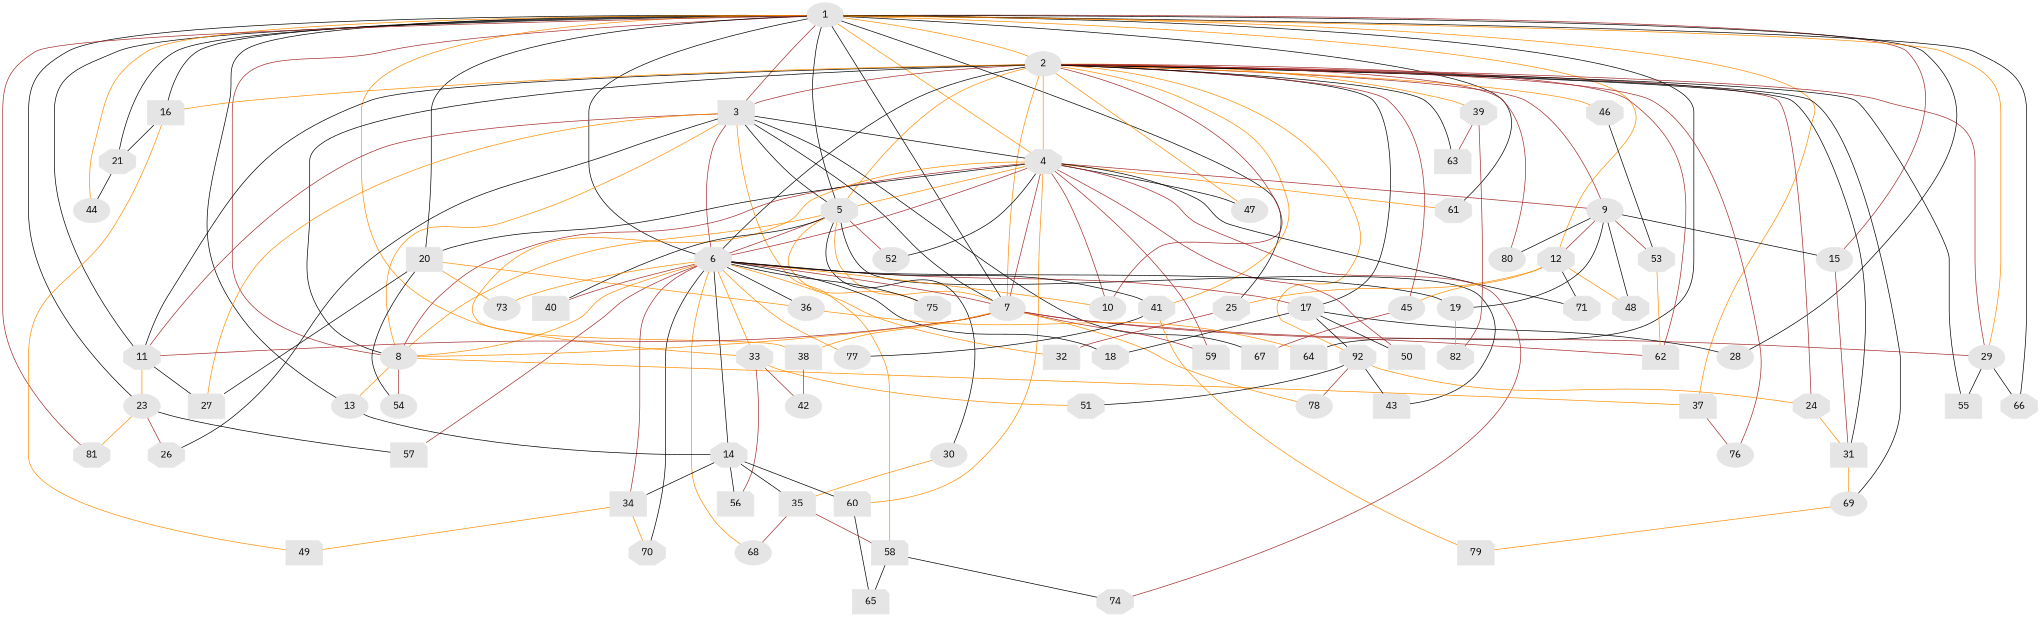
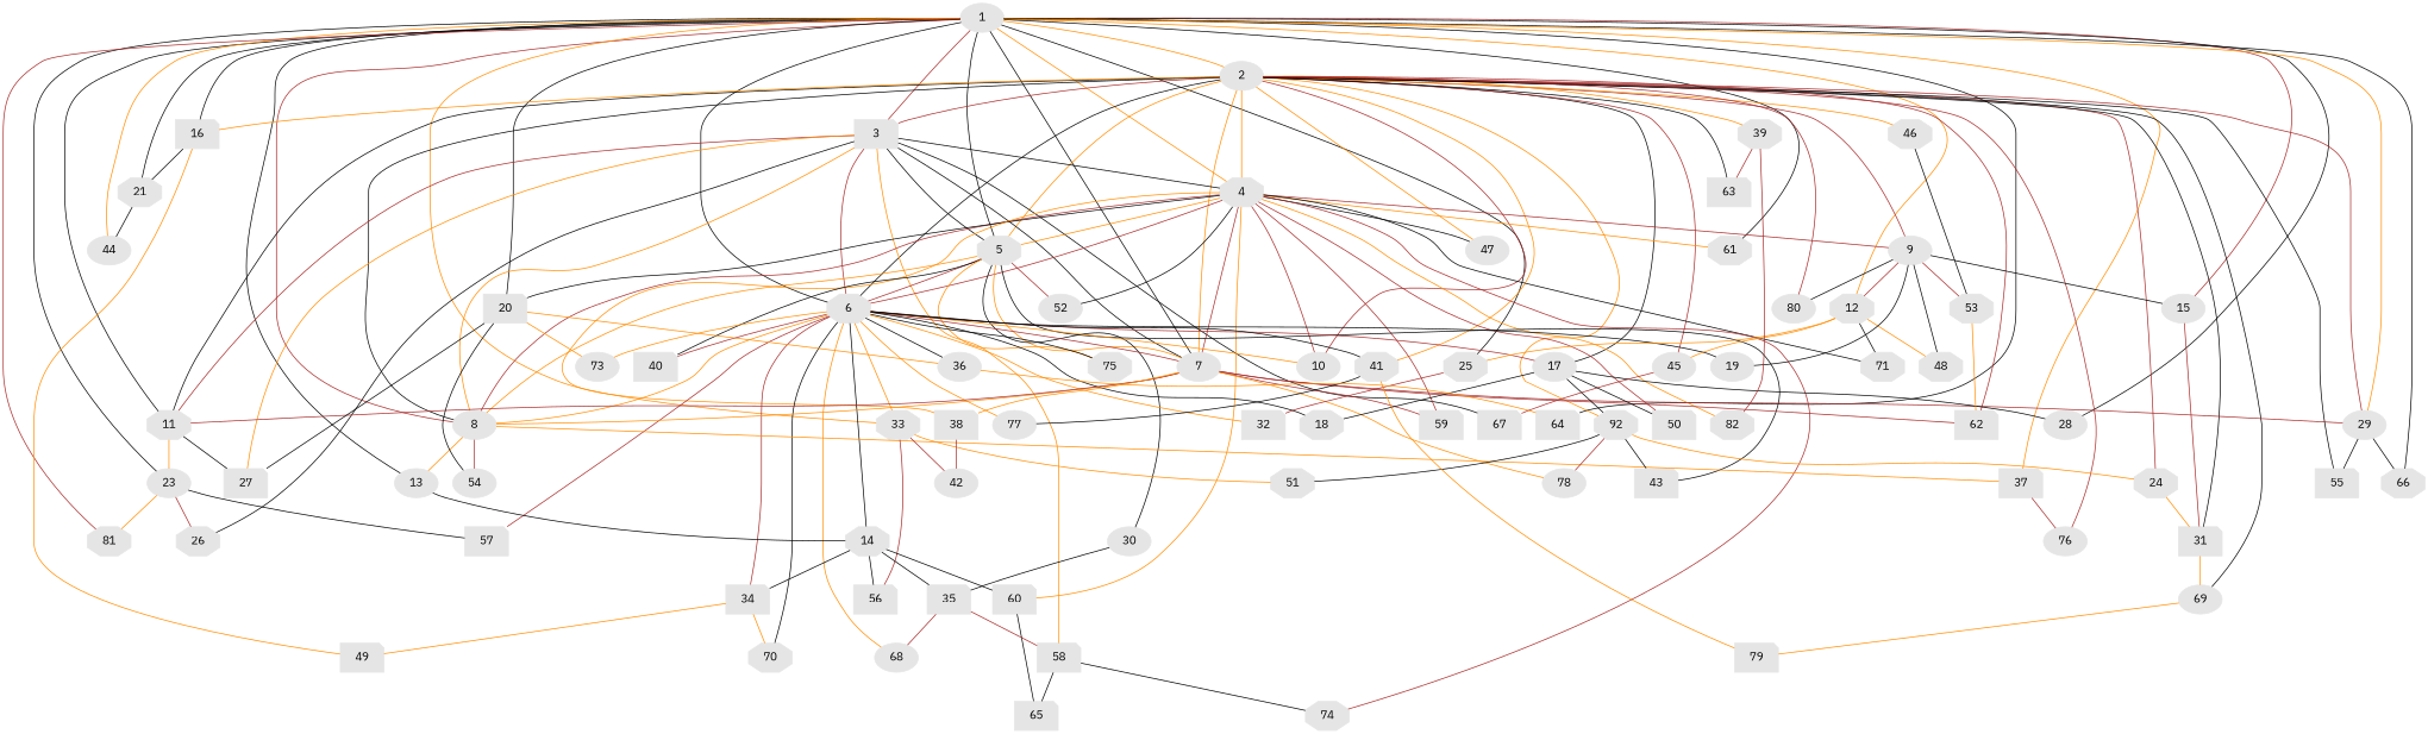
  graph {
    fontname="IBM Plex Sans"
    node [color=gray90 fontname="IBM Plex Sans" shape=ellipse style=filled]
    edge [color=black fontname="IBM Plex Sans" weight=1.0]
    1
    2
    3 [shape=note]
    4 [shape=octagon]
    5 [shape=octagon]
    6 [shape=octagon]
    7
    8
    11 [shape=octagon]
    12 [shape=octagon]
    13
    15
    16 [shape=note]
    20 [shape=note]
    21 [shape=octagon]
    23
    25 [shape=octagon]
    28
    33 [shape=octagon]
    37 [shape=note]
    44
    61 [shape=octagon]
    64 [shape=note]
    66 [shape=octagon]
    81 [shape=octagon]
    29
    24 [shape=octagon]
    9
    10
    17
    n31 [label=92 shape=octagon]
    31 [shape=note]
    39 [shape=octagon]
    41 [shape=octagon]
    45
    46 [shape=octagon]
    47
    55 [shape=note]
    62 [shape=note]
    63 [shape=note]
    69
    76
    80
    26 [shape=octagon]
    27 [shape=note]
    58 [shape=note]
    67 [shape=note]
    38 [shape=note]
    50 [shape=note]
    52
    59 [shape=note]
    60 [shape=note]
    71 [shape=octagon]
    74 [shape=octagon]
    82 [shape=octagon]
    30
    40 [shape=note]
    43 [shape=note]
    75 [shape=octagon]
    14 [shape=octagon]
    18 [shape=octagon]
    19
    32 [shape=note]
    34 [shape=note]
    36
    57 [shape=note]
    68
    70 [shape=octagon]
    73
    77
    78
    54
    48 [shape=octagon]
    49 [shape=note]
    56 [shape=note]
    51 [shape=octagon]
    42
    53 [shape=octagon]
    79 [shape=note]
    65 [shape=note]
    35 [shape=note]
    1 -- 2 [color=darkorange weight=8.0]
    1 -- 3 [color=brown weight=2.0]
    1 -- 4 [color=darkorange weight=2.0]
    1 -- 5 [weight=2.0]
    1 -- 6 [weight=3.0]
    1 -- 7 [weight=2.0]
    1 -- 8 [color=brown weight=3.0]
    1 -- 11 [weight=2.0]
    1 -- 12 [color=darkorange]
    1 -- 13
    1 -- 15 [color=brown]
    1 -- 16
    1 -- 20
    1 -- 21
    1 -- 23
    1 -- 25
    1 -- 28
    1 -- 33 [color=darkorange]
    1 -- 37 [color=darkorange]
    1 -- 44 [color=darkorange]
    1 -- 61
    1 -- 64
    1 -- 66
    1 -- 81 [color=brown]
    1 -- 29 [color=darkorange]
    2 -- 3 [color=brown weight=3.0]
    2 -- 4 [color=darkorange weight=3.0]
    2 -- 5 [color=darkorange weight=5.0]
    2 -- 6 [weight=3.0]
    2 -- 7 [color=darkorange weight=2.0]
    2 -- 8 [weight=4.0]
    2 -- 11
    2 -- 16 [color=darkorange]
    2 -- 29 [color=brown]
    2 -- 24 [color=brown]
    2 -- 9 [color=brown weight=4.0]
    2 -- 10 [color=brown]
    2 -- 17
    2 -- n31 [color=darkorange]
    2 -- 31
    2 -- 39 [color=darkorange weight=2.0]
    2 -- 41 [color=darkorange]
    2 -- 45 [color=brown]
    2 -- 46 [color=darkorange weight=2.0]
    2 -- 47 [color=darkorange]
    2 -- 55
    2 -- 62 [color=brown]
    2 -- 63
    2 -- 69
    2 -- 76 [color=brown]
    2 -- 80 [color=brown]
    3 -- 4
    3 -- 5
    3 -- 6 [color=brown]
    3 -- 7 [weight=2.0]
    3 -- 8 [color=darkorange]
    3 -- 11 [color=brown]
    3 -- 26
    3 -- 27 [color=darkorange]
    3 -- 58 [color=darkorange]
    3 -- 67
    4 -- 5 [color=darkorange]
    4 -- 6 [color=brown]
    4 -- 7 [color=brown weight=2.0]
    4 -- 8 [color=brown]
    4 -- 20
    4 -- 61 [color=darkorange]
    4 -- 9 [color=brown]
    4 -- 10 [color=brown]
    4 -- 47
    4 -- 38 [color=darkorange]
    4 -- 50 [color=brown]
    4 -- 52
    4 -- 59 [color=brown]
    4 -- 60 [color=darkorange]
    4 -- 71
    4 -- 74 [color=brown]
-   19 -- 82 [color=darkorange]
+   4 -- 82 [color=darkorange]
    5 -- 6 [color=brown]
    5 -- 7 [color=darkorange weight=2.0]
    5 -- 8 [color=darkorange]
    5 -- 52 [color=brown]
    5 -- 30
    5 -- 40
    5 -- 43
    5 -- 75 [color=darkorange]
    6 -- 7 [color=brown]
    6 -- 8 [color=darkorange]
    6 -- 33 [color=darkorange]
    6 -- 10 [color=darkorange]
    6 -- 17 [color=brown]
    6 -- 41
    6 -- 40 [color=brown]
    6 -- 75
    6 -- 14
    6 -- 18
    6 -- 19
    6 -- 32 [color=darkorange]
    6 -- 34 [color=brown]
    6 -- 36
    6 -- 57 [color=brown]
    6 -- 68 [color=darkorange]
    6 -- 70
    6 -- 73 [color=darkorange]
    6 -- 77 [color=darkorange]
    7 -- 8 [color=darkorange weight=2.0]
    7 -- 11 [color=brown]
    7 -- 29 [color=brown]
    7 -- 62 [color=brown]
    7 -- 38 [color=darkorange]
    7 -- 59 [color=brown]
    7 -- 78 [color=darkorange]
    8 -- 13 [color=darkorange]
    8 -- 37 [color=darkorange]
    8 -- 54 [color=brown]
    11 -- 23 [color=darkorange]
    11 -- 27
    12 -- 25 [color=darkorange]
    12 -- 45 [color=darkorange]
    12 -- 71
    12 -- 48 [color=darkorange]
    13 -- 14
    15 -- 31 [color=brown]
    16 -- 21
    16 -- 49 [color=darkorange]
    20 -- 27
    20 -- 36 [color=darkorange]
    20 -- 73 [color=darkorange]
    20 -- 54
    21 -- 44
    23 -- 81 [color=darkorange]
    23 -- 26 [color=brown]
    23 -- 57
    25 -- 32 [color=brown]
    33 -- 56 [color=brown]
    33 -- 51 [color=darkorange]
    33 -- 42 [color=brown]
    37 -- 76 [color=brown]
    29 -- 66
    29 -- 55
    24 -- 31 [color=darkorange]
    9 -- 12 [color=brown]
    9 -- 15
    9 -- 80
    9 -- 19
    9 -- 48
    9 -- 53 [color=brown]
    17 -- 28
    17 -- n31
    17 -- 50
    17 -- 18
    n31 -- 24 [color=darkorange]
    n31 -- 43
    n31 -- 78 [color=brown]
    n31 -- 51
    31 -- 69 [color=darkorange]
    39 -- 63 [color=brown]
    39 -- 82 [color=brown]
    41 -- 77
    41 -- 79 [color=darkorange]
    45 -- 67 [color=brown]
    46 -- 53
    69 -- 79 [color=darkorange]
    58 -- 74
    58 -- 65
    38 -- 42 [color=brown]
    60 -- 65
-   30 -- 35 [color=darkorange]
+   30 -- 35
    14 -- 60
    14 -- 34
    14 -- 56
    14 -- 35
    34 -- 70 [color=darkorange]
    34 -- 49 [color=darkorange]
    36 -- 64 [color=darkorange]
    53 -- 62 [color=darkorange]
    35 -- 58 [color=brown]
    35 -- 68 [color=brown]
  }
